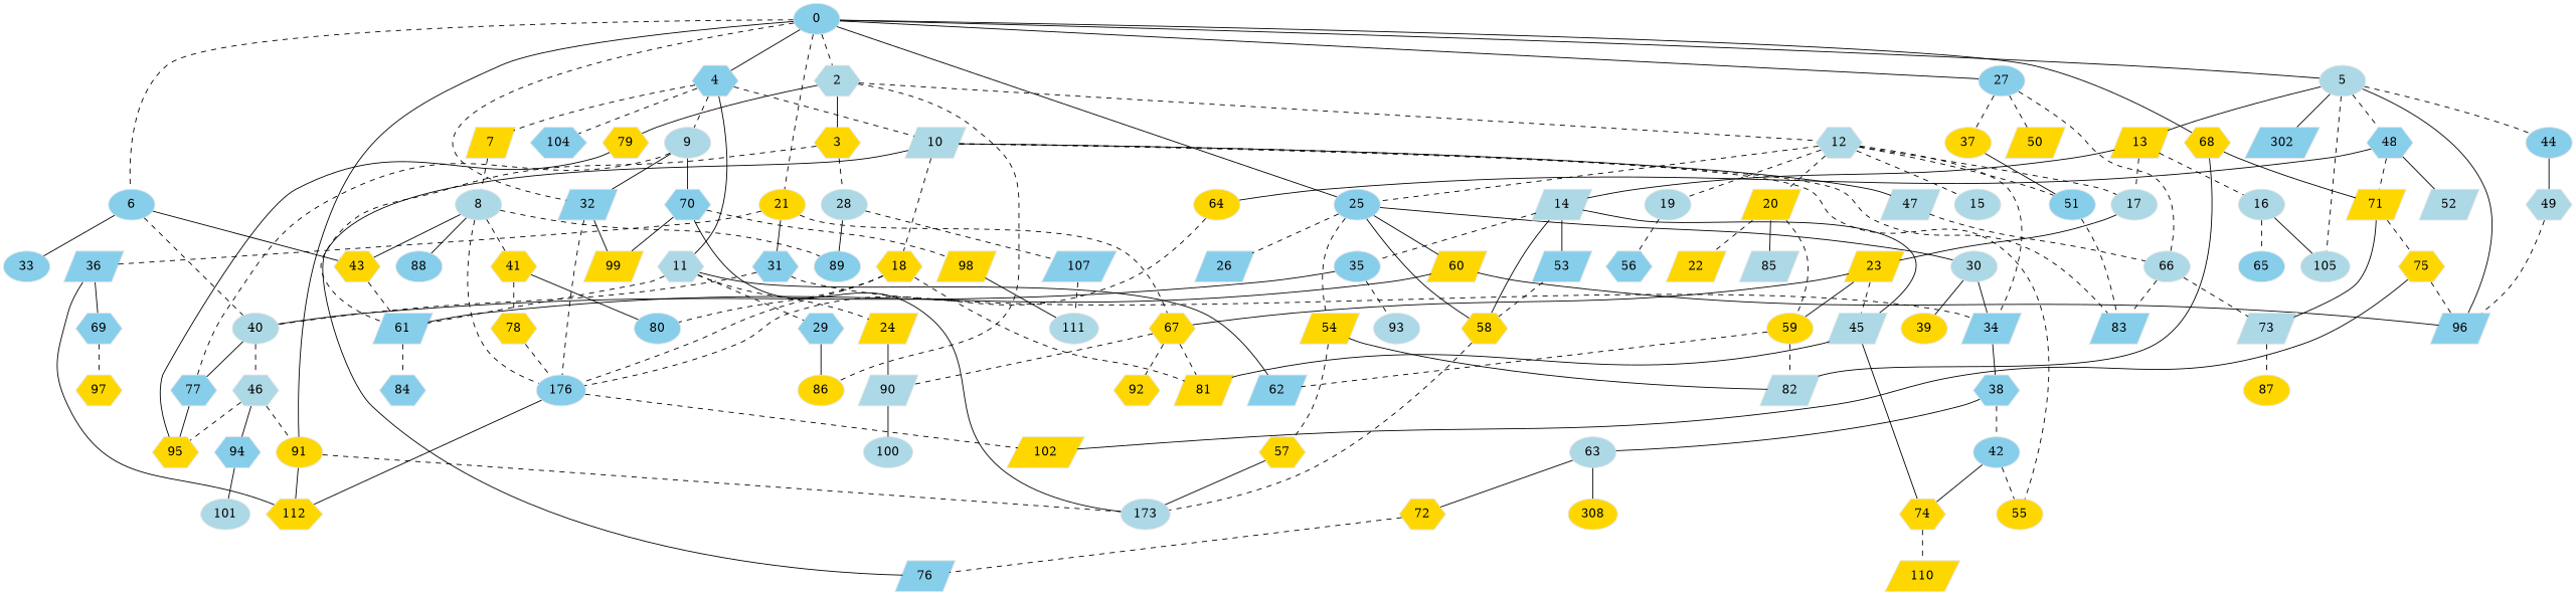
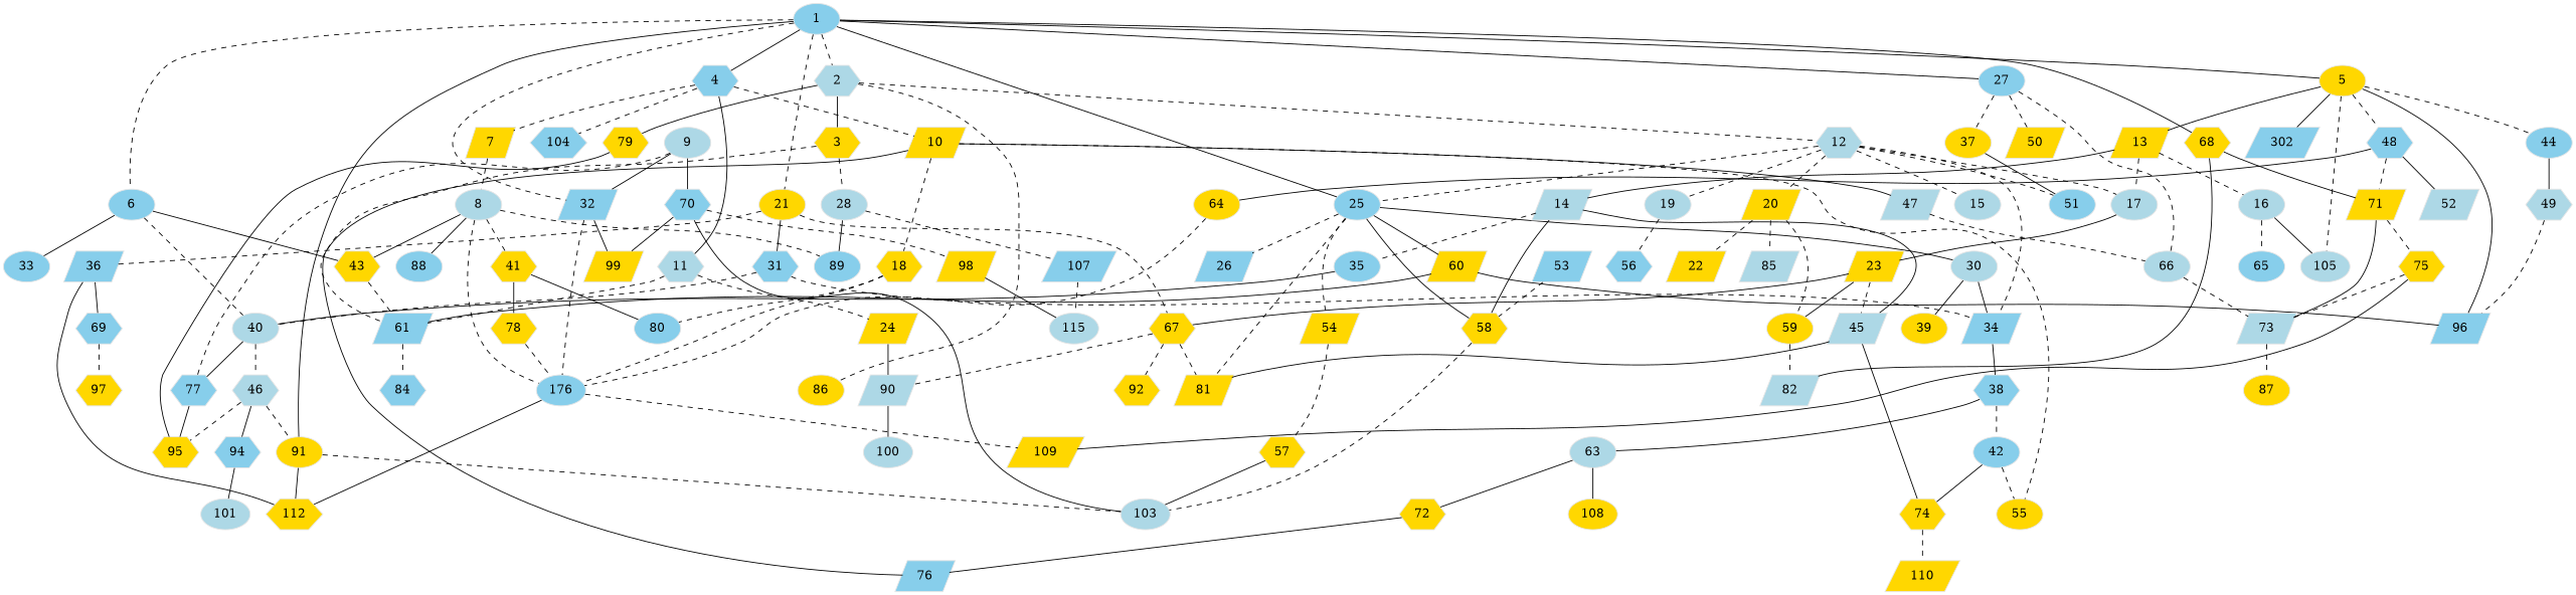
  graph {
    node [color=gray90 fillcolor=gold shape=ellipse style=filled]
    edge [style=dashed]
-   1 [fillcolor=skyblue label=0]
+   1 [fillcolor=skyblue]
    2 [fillcolor=lightblue shape=hexagon]
    4 [fillcolor=skyblue shape=hexagon]
-   5 [fillcolor=lightblue]
+   5
    6 [fillcolor=skyblue]
    21
    25 [fillcolor=skyblue]
    27 [fillcolor=skyblue]
    32 [fillcolor=skyblue shape=parallelogram]
    68 [shape=hexagon]
    91
    3 [shape=hexagon]
    12 [fillcolor=lightblue shape=hexagon]
    79 [shape=hexagon]
    86
    7 [shape=parallelogram]
    9 [fillcolor=lightblue]
-   10 [fillcolor=lightblue shape=parallelogram]
+   10 [shape=parallelogram]
    11 [fillcolor=lightblue shape=hexagon]
    104 [fillcolor=skyblue shape=hexagon]
    13 [shape=parallelogram]
    44 [fillcolor=skyblue]
    48 [fillcolor=skyblue shape=hexagon]
    96 [fillcolor=skyblue shape=parallelogram]
    n25 [fillcolor=skyblue label=302 shape=parallelogram]
    105 [fillcolor=lightblue]
    33 [fillcolor=skyblue]
    40 [fillcolor=lightblue]
    43 [shape=hexagon]
    31 [fillcolor=skyblue shape=hexagon]
    36 [fillcolor=skyblue shape=parallelogram]
    67 [shape=hexagon]
    58 [shape=hexagon]
    26 [fillcolor=skyblue shape=parallelogram]
    30 [fillcolor=lightblue]
    54 [shape=parallelogram]
    60 [shape=parallelogram]
    37
    50 [shape=parallelogram]
    66 [fillcolor=lightblue]
    n41 [fillcolor=skyblue label=176]
    99 [shape=parallelogram]
    71 [shape=parallelogram]
    82 [fillcolor=lightblue shape=parallelogram]
    112 [shape=hexagon]
-   103 [fillcolor=lightblue label=173]
+   103 [fillcolor=lightblue]
    28 [fillcolor=lightblue]
    61 [fillcolor=skyblue shape=parallelogram]
    15 [fillcolor=lightblue]
    17 [fillcolor=lightblue]
    19 [fillcolor=lightblue]
    20 [shape=parallelogram]
    34 [fillcolor=skyblue shape=parallelogram]
    51 [fillcolor=skyblue]
    95 [shape=hexagon]
    89 [fillcolor=skyblue]
    107 [fillcolor=skyblue shape=parallelogram]
    84 [fillcolor=skyblue shape=hexagon]
    8 [fillcolor=lightblue]
    70 [fillcolor=skyblue shape=hexagon]
    77 [fillcolor=skyblue shape=hexagon]
    18 [shape=hexagon]
    47 [fillcolor=lightblue shape=parallelogram]
    55
    76 [fillcolor=skyblue shape=parallelogram]
-   83 [fillcolor=skyblue shape=parallelogram]
    24 [shape=parallelogram]
-   29 [fillcolor=skyblue shape=hexagon]
-   62 [fillcolor=skyblue shape=parallelogram]
    14 [fillcolor=lightblue shape=parallelogram]
    16 [fillcolor=lightblue]
    49 [fillcolor=lightblue shape=hexagon]
    52 [fillcolor=lightblue shape=parallelogram]
    64
    46 [fillcolor=lightblue shape=hexagon]
    41 [shape=hexagon]
    88 [fillcolor=skyblue]
    80 [fillcolor=skyblue]
    78 [shape=hexagon]
-   109 [shape=parallelogram label=102]
+   109 [shape=parallelogram]
    98 [shape=parallelogram]
    81 [shape=parallelogram]
    90 [fillcolor=lightblue shape=parallelogram]
    23 [shape=parallelogram]
    56 [fillcolor=skyblue shape=hexagon]
    22 [shape=parallelogram]
    59
    85 [fillcolor=lightblue shape=parallelogram]
    38 [fillcolor=skyblue shape=hexagon]
    35 [fillcolor=skyblue]
    45 [fillcolor=lightblue shape=parallelogram]
    53 [fillcolor=skyblue shape=parallelogram]
    65 [fillcolor=skyblue]
-   93 [fillcolor=lightblue]
    74 [shape=hexagon]
    69 [fillcolor=skyblue shape=hexagon]
    92 [shape=hexagon]
    100 [fillcolor=lightblue]
    39
    57 [shape=hexagon]
    73 [fillcolor=lightblue shape=parallelogram]
-   111 [fillcolor=lightblue]
+   111 [fillcolor=lightblue label=115]
    42 [fillcolor=skyblue]
    63 [fillcolor=lightblue]
    97 [shape=hexagon]
    72 [shape=hexagon]
-   108 [label=308]
+   108
    94 [fillcolor=skyblue shape=hexagon]
    110 [shape=parallelogram]
    101 [fillcolor=lightblue]
    75 [shape=hexagon]
    87
    1 -- 2
    1 -- 4 [style=solid]
    1 -- 5 [style=solid]
    1 -- 6
    1 -- 21
    1 -- 25 [style=solid]
    1 -- 27 [style=solid]
    1 -- 32
    1 -- 68 [style=solid]
    1 -- 91 [style=solid]
    2 -- 3 [style=solid]
    2 -- 12
    2 -- 79 [style=solid]
    2 -- 86
    4 -- 7
-   4 -- 9
    4 -- 10
    4 -- 11 [style=solid]
    4 -- 104
    5 -- 13 [style=solid]
    5 -- 44
    5 -- 48
    5 -- 96 [style=solid]
    5 -- n25 [style=solid]
    5 -- 105
    6 -- 33 [style=solid]
    6 -- 40
    6 -- 43 [style=solid]
    21 -- 31 [style=solid]
    21 -- 36
    21 -- 67
    25 -- 58 [style=solid]
    25 -- 26
    25 -- 30 [style=solid]
    25 -- 54
    25 -- 60 [style=solid]
    27 -- 37
    27 -- 50
    27 -- 66
    32 -- n41
    32 -- 99 [style=solid]
    68 -- 71 [style=solid]
    68 -- 82 [style=solid]
    91 -- 112 [style=solid]
    91 -- 103
    3 -- 28
    3 -- 61
    12 -- 25
    12 -- 15
    12 -- 17
    12 -- 19
    12 -- 20
    12 -- 34
    12 -- 51
    79 -- 95 [style=solid]
    7 -- 8
    9 -- 32 [style=solid]
    9 -- 70 [style=solid]
    9 -- 77
    10 -- 18
    10 -- 47 [style=solid]
    10 -- 55
    10 -- 76 [style=solid]
-   10 -- 83
    11 -- 61
    11 -- 24
-   11 -- 29
-   11 -- 62 [style=solid]
    13 -- 17
    13 -- 14 [style=solid]
    13 -- 16
    44 -- 49 [style=solid]
    48 -- 71
    48 -- 52 [style=solid]
    48 -- 64 [style=solid]
    40 -- 77 [style=solid]
    40 -- 46
    43 -- 61
    31 -- 40
    31 -- 34
    36 -- 112 [style=solid]
    36 -- 69 [style=solid]
    67 -- 81
    67 -- 90
    67 -- 92
    58 -- 103
    30 -- 34 [style=solid]
    30 -- 39 [style=solid]
-   54 -- 82 [style=solid]
    54 -- 57
    60 -- 96 [style=solid]
    60 -- 61 [style=solid]
    37 -- 51 [style=solid]
-   66 -- 83
    66 -- 73
    n41 -- 112 [style=solid]
    n41 -- 109
    71 -- 73 [style=solid]
    71 -- 75
    28 -- 89 [style=solid]
    28 -- 107
    61 -- 84
    17 -- 23 [style=solid]
    19 -- 56
    20 -- 22
    20 -- 59
-   20 -- 85 [style=solid]
+   20 -- 85
    34 -- 38 [style=solid]
-   51 -- 83
    107 -- 111
    8 -- 43 [style=solid]
    8 -- n41
    8 -- 89
    8 -- 41
    8 -- 88 [style=solid]
    70 -- 99 [style=solid]
    70 -- 103 [style=solid]
    70 -- 98
    77 -- 95 [style=solid]
    18 -- n41
    18 -- 80
-   18 -- 81
+   25 -- 81
    47 -- 66
    24 -- 90 [style=solid]
-   29 -- 86 [style=solid]
    14 -- 58 [style=solid]
    14 -- 35
    14 -- 45 [style=solid]
-   14 -- 53 [style=solid]
    16 -- 105 [style=solid]
    16 -- 65
    49 -- 96
    64 -- n41
    46 -- 91
    46 -- 95
    46 -- 94 [style=solid]
    41 -- 80 [style=solid]
-   41 -- 78
+   41 -- 78 [style=solid]
    78 -- n41
    98 -- 111 [style=solid]
    90 -- 100 [style=solid]
    23 -- 67 [style=solid]
    23 -- 59 [style=solid]
    23 -- 45
    59 -- 82
-   59 -- 62
    38 -- 42
    38 -- 63 [style=solid]
    35 -- 40 [style=solid]
-   35 -- 93
    45 -- 81 [style=solid]
    45 -- 74 [style=solid]
    53 -- 58
    74 -- 110
    69 -- 97
    57 -- 103 [style=solid]
    73 -- 87
    42 -- 55
    42 -- 74 [style=solid]
    63 -- 72 [style=solid]
    63 -- 108 [style=solid]
-   72 -- 76
+   72 -- 76 [style=solid]
    94 -- 101 [style=solid]
-   75 -- 96
+   75 -- 73
    75 -- 109 [style=solid]
  }
